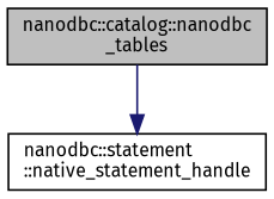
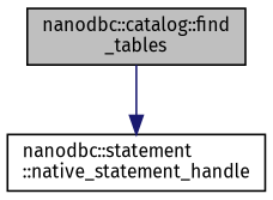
  digraph {
    rankdir=TB
    fontname="Fira Sans"
    node [color=black fontname="Fira Sans" fontsize=10 shape=record style=filled]
-   n1 [fillcolor=grey75 fontcolor=black height=0.2 label="nanodbc::catalog::nanodbc\l_tables" width=0.4]
+   n1 [fillcolor=grey75 fontcolor=black height=0.2 label="nanodbc::catalog::find\l_tables" width=0.4]
    n2 [fillcolor=white height=0.2 label="nanodbc::statement\l::native_statement_handle" width=0.4]
    n1 -> n2 [color=midnightblue fontname="Fira Sans" fontsize=10 labelfontname=Helvetica labelfontsize=10 style=solid]
  }
